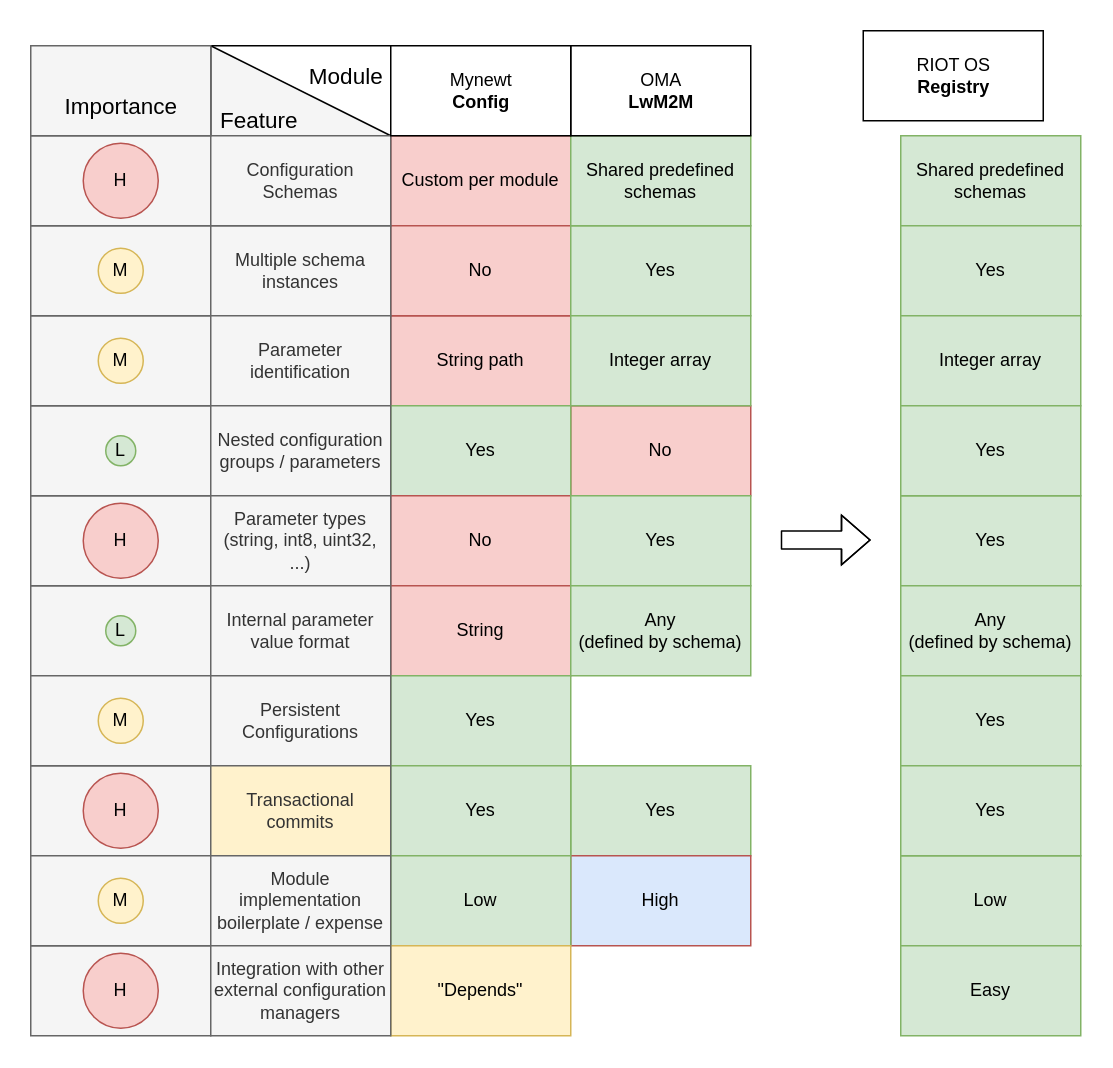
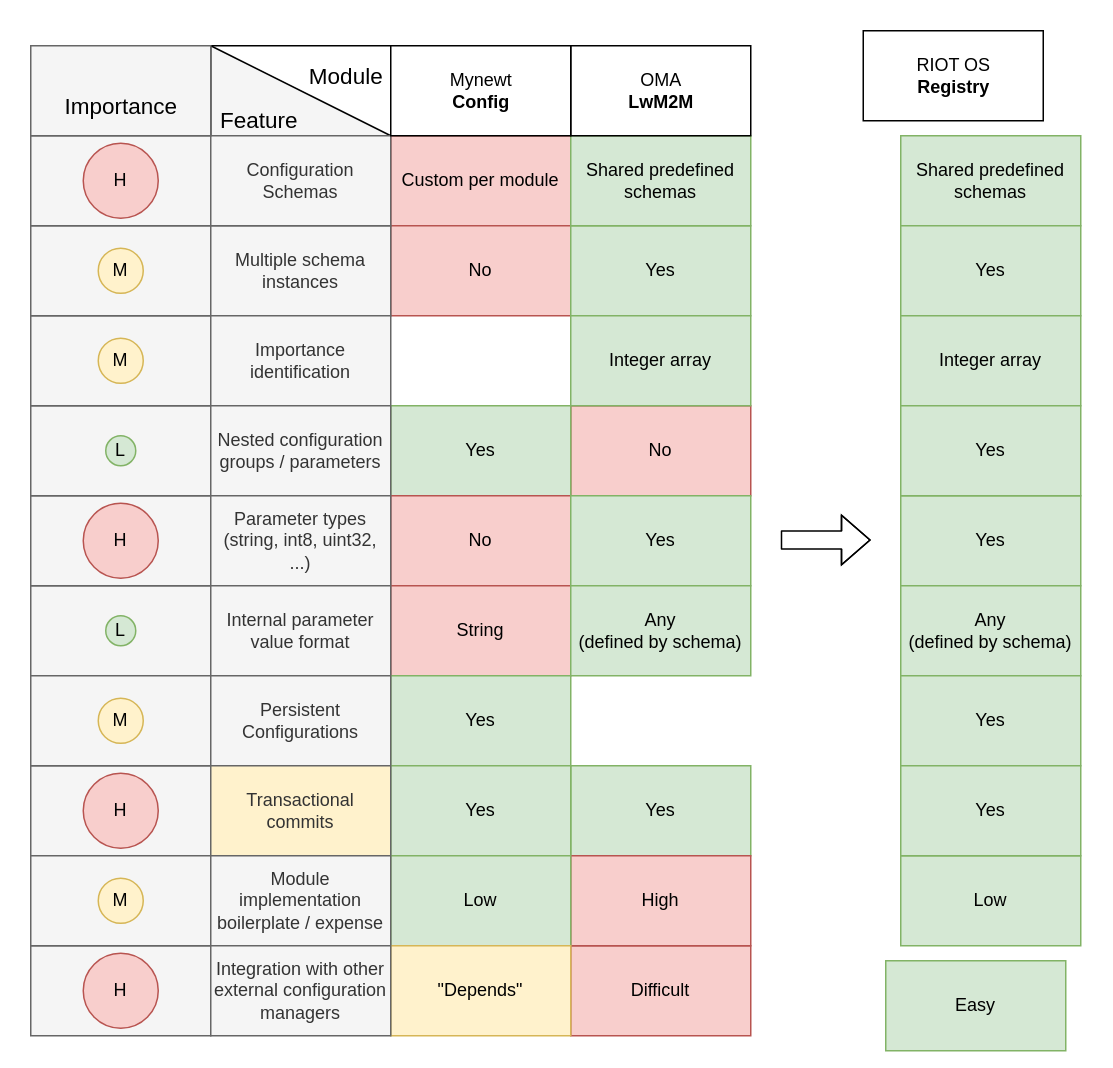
  <mxCell id="0" />
  <mxCell id="1" parent="0" />
  <mxCell id="2" value="" style="rounded=0;whiteSpace=wrap;html=1;fillColor=#f5f5f5;strokeColor=#666666;fontColor=#333333;" parent="1" vertex="1"><mxGeometry x="20" y="390" width="120" height="60" as="geometry" /></mxCell>
  <mxCell id="3" value="" style="rounded=0;whiteSpace=wrap;html=1;fillColor=#f5f5f5;strokeColor=#666666;fontColor=#333333;" parent="1" vertex="1"><mxGeometry x="20" y="330" width="120" height="60" as="geometry" /></mxCell>
  <mxCell id="4" value="" style="rounded=0;whiteSpace=wrap;html=1;fillColor=#f5f5f5;strokeColor=#666666;fontColor=#333333;" parent="1" vertex="1"><mxGeometry x="20" y="270" width="120" height="60" as="geometry" /></mxCell>
  <mxCell id="5" value="" style="rounded=0;whiteSpace=wrap;html=1;fillColor=#f5f5f5;strokeColor=#666666;fontColor=#333333;" parent="1" vertex="1"><mxGeometry x="20" y="210" width="120" height="60" as="geometry" /></mxCell>
  <mxCell id="6" value="" style="rounded=0;whiteSpace=wrap;html=1;fillColor=#f5f5f5;strokeColor=#666666;fontColor=#333333;" parent="1" vertex="1"><mxGeometry x="20" y="150" width="120" height="60" as="geometry" /></mxCell>
  <mxCell id="7" value="" style="rounded=0;whiteSpace=wrap;html=1;fillColor=#f5f5f5;strokeColor=#666666;fontColor=#333333;" parent="1" vertex="1"><mxGeometry x="20" y="90" width="120" height="60" as="geometry" /></mxCell>
  <mxCell id="8" value="" style="group" parent="1" vertex="1" connectable="0"><mxGeometry x="140" y="30" width="120" height="60" as="geometry" /></mxCell>
  <mxCell id="9" value="" style="rounded=0;whiteSpace=wrap;html=1;fontSize=15;fillColor=#F5F5F5;strokeColor=none;" parent="8" vertex="1"><mxGeometry width="120" height="60" as="geometry" /></mxCell>
  <mxCell id="10" value="" style="verticalLabelPosition=bottom;verticalAlign=top;html=1;shape=mxgraph.basic.obtuse_triangle;dx=0;fontSize=15;rotation=-180;strokeColor=none;fillColor=#FFFFFF;" parent="8" vertex="1"><mxGeometry width="120" height="60" as="geometry" /></mxCell>
  <mxCell id="11" value="" style="rounded=0;whiteSpace=wrap;html=1;fontSize=15;fillColor=none;" parent="8" vertex="1"><mxGeometry width="120" height="60" as="geometry" /></mxCell>
  <mxCell id="12" value="Custom per module" style="rounded=0;whiteSpace=wrap;html=1;fillColor=#f8cecc;strokeColor=#b85450;" parent="1" vertex="1"><mxGeometry x="260" y="90" width="120" height="60" as="geometry" /></mxCell>
  <mxCell id="13" value="&lt;font style=&quot;font-size: 15px&quot;&gt;Feature&lt;/font&gt;" style="text;html=1;align=center;verticalAlign=middle;resizable=0;points=[];autosize=1;strokeColor=none;fillColor=none;" parent="1" vertex="1"><mxGeometry x="137" y="69" width="70" height="20" as="geometry" /></mxCell>
  <mxCell id="14" value="&lt;font style=&quot;font-size: 15px&quot;&gt;Module&lt;br&gt;&lt;/font&gt;" style="text;html=1;align=center;verticalAlign=middle;resizable=0;points=[];autosize=1;strokeColor=none;fillColor=none;" parent="1" vertex="1"><mxGeometry x="200" y="40" width="60" height="20" as="geometry" /></mxCell>
  <mxCell id="15" value="" style="endArrow=none;html=1;fontSize=15;exitX=0;exitY=0;exitDx=0;exitDy=0;entryX=1;entryY=0;entryDx=0;entryDy=0;" parent="1" source="11" edge="1"><mxGeometry width="50" height="50" relative="1" as="geometry"><mxPoint x="190" y="10" as="sourcePoint" /><mxPoint x="260" y="90" as="targetPoint" /></mxGeometry></mxCell>
- <mxCell id="16" value="String path" style="rounded=0;whiteSpace=wrap;html=1;fillColor=#f8cecc;strokeColor=#b85450;" parent="1" vertex="1"><mxGeometry x="260" y="210" width="120" height="60" as="geometry" /></mxCell>
  <mxCell id="17" value="No" style="rounded=0;whiteSpace=wrap;html=1;fillColor=#f8cecc;strokeColor=#b85450;" parent="1" vertex="1"><mxGeometry x="260" y="150" width="120" height="60" as="geometry" /></mxCell>
  <mxCell id="18" value="Yes" style="rounded=0;whiteSpace=wrap;html=1;fillColor=#d5e8d4;strokeColor=#82b366;" parent="1" vertex="1"><mxGeometry x="380" y="150" width="120" height="60" as="geometry" /></mxCell>
  <mxCell id="19" value="Shared predefined schemas" style="rounded=0;whiteSpace=wrap;html=1;fillColor=#d5e8d4;strokeColor=#82b366;" parent="1" vertex="1"><mxGeometry x="380" y="90" width="120" height="60" as="geometry" /></mxCell>
  <mxCell id="20" value="Multiple schema instances" style="rounded=0;whiteSpace=wrap;html=1;fillColor=#f5f5f5;strokeColor=#666666;fontColor=#333333;" parent="1" vertex="1"><mxGeometry x="140" y="150" width="120" height="60" as="geometry" /></mxCell>
  <mxCell id="21" value="Configuration Schemas" style="rounded=0;whiteSpace=wrap;html=1;fillColor=#f5f5f5;strokeColor=#666666;fontColor=#333333;" parent="1" vertex="1"><mxGeometry x="140" y="90" width="120" height="60" as="geometry" /></mxCell>
  <mxCell id="22" value="OMA&lt;br&gt;&lt;b&gt;LwM2M&lt;/b&gt;" style="html=1;dropTarget=0;verticalAlign=middle;" parent="1" vertex="1"><mxGeometry x="380" y="30" width="120" height="60" as="geometry" /></mxCell>
  <mxCell id="23" value="Mynewt&lt;br&gt;&lt;b&gt;Config&lt;/b&gt;" style="html=1;dropTarget=0;verticalAlign=middle;" parent="1" vertex="1"><mxGeometry x="260" y="30" width="120" height="60" as="geometry" /></mxCell>
- <mxCell id="24" value="Parameter identification" style="rounded=0;whiteSpace=wrap;html=1;fillColor=#f5f5f5;strokeColor=#666666;fontColor=#333333;" parent="1" vertex="1"><mxGeometry x="140" y="210" width="120" height="60" as="geometry" /></mxCell>
+ <mxCell id="24" value="Importance identification" style="rounded=0;whiteSpace=wrap;html=1;fillColor=#f5f5f5;strokeColor=#666666;fontColor=#333333;" parent="1" vertex="1"><mxGeometry x="140" y="210" width="120" height="60" as="geometry" /></mxCell>
  <mxCell id="25" value="No" style="rounded=0;whiteSpace=wrap;html=1;fillColor=#f8cecc;strokeColor=#b85450;" parent="1" vertex="1"><mxGeometry x="380" y="270" width="120" height="60" as="geometry" /></mxCell>
  <mxCell id="26" value="Yes" style="rounded=0;whiteSpace=wrap;html=1;fillColor=#d5e8d4;strokeColor=#82b366;" parent="1" vertex="1"><mxGeometry x="260" y="270" width="120" height="60" as="geometry" /></mxCell>
  <mxCell id="27" value="Nested configuration groups / parameters" style="rounded=0;whiteSpace=wrap;html=1;fillColor=#f5f5f5;strokeColor=#666666;fontColor=#333333;" parent="1" vertex="1"><mxGeometry x="140" y="270" width="120" height="60" as="geometry" /></mxCell>
  <mxCell id="28" value="No" style="rounded=0;whiteSpace=wrap;html=1;fillColor=#f8cecc;strokeColor=#b85450;" parent="1" vertex="1"><mxGeometry x="260" y="330" width="120" height="60" as="geometry" /></mxCell>
  <mxCell id="29" value="Parameter types&lt;br&gt;(string, int8, uint32, ...)" style="rounded=0;whiteSpace=wrap;html=1;fillColor=#f5f5f5;strokeColor=#666666;fontColor=#333333;" parent="1" vertex="1"><mxGeometry x="140" y="330" width="120" height="60" as="geometry" /></mxCell>
  <mxCell id="30" value="String" style="rounded=0;whiteSpace=wrap;html=1;fillColor=#f8cecc;strokeColor=#b85450;" parent="1" vertex="1"><mxGeometry x="260" y="390" width="120" height="60" as="geometry" /></mxCell>
  <mxCell id="31" value="Internal parameter value format" style="rounded=0;whiteSpace=wrap;html=1;fillColor=#f5f5f5;strokeColor=#666666;fontColor=#333333;" parent="1" vertex="1"><mxGeometry x="140" y="390" width="120" height="60" as="geometry" /></mxCell>
  <mxCell id="32" value="Integer array" style="rounded=0;whiteSpace=wrap;html=1;fillColor=#d5e8d4;strokeColor=#82b366;" parent="1" vertex="1"><mxGeometry x="380" y="210" width="120" height="60" as="geometry" /></mxCell>
  <mxCell id="33" value="Yes" style="rounded=0;whiteSpace=wrap;html=1;fillColor=#d5e8d4;strokeColor=#82b366;" parent="1" vertex="1"><mxGeometry x="380" y="330" width="120" height="60" as="geometry" /></mxCell>
  <mxCell id="34" value="Any&lt;br&gt;(defined by schema)" style="rounded=0;whiteSpace=wrap;html=1;fillColor=#d5e8d4;strokeColor=#82b366;" parent="1" vertex="1"><mxGeometry x="380" y="390" width="120" height="60" as="geometry" /></mxCell>
  <mxCell id="35" value="Shared predefined schemas" style="rounded=0;whiteSpace=wrap;html=1;fillColor=#d5e8d4;strokeColor=#82b366;" parent="1" vertex="1"><mxGeometry x="600" y="90" width="120" height="60" as="geometry" /></mxCell>
  <mxCell id="36" value="Yes" style="rounded=0;whiteSpace=wrap;html=1;fillColor=#d5e8d4;strokeColor=#82b366;" parent="1" vertex="1"><mxGeometry x="600" y="150" width="120" height="60" as="geometry" /></mxCell>
  <mxCell id="37" value="RIOT OS&lt;br&gt;&lt;b&gt;Registry&lt;/b&gt;" style="html=1;dropTarget=0;verticalAlign=middle;" parent="1" vertex="1"><mxGeometry x="575" y="20" width="120" height="60" as="geometry" /></mxCell>
  <mxCell id="38" value="Integer array" style="rounded=0;whiteSpace=wrap;html=1;fillColor=#d5e8d4;strokeColor=#82b366;" parent="1" vertex="1"><mxGeometry x="600" y="210" width="120" height="60" as="geometry" /></mxCell>
  <mxCell id="39" value="Yes" style="rounded=0;whiteSpace=wrap;html=1;fillColor=#d5e8d4;strokeColor=#82b366;" parent="1" vertex="1"><mxGeometry x="600" y="330" width="120" height="60" as="geometry" /></mxCell>
  <mxCell id="40" value="Low" style="rounded=0;whiteSpace=wrap;html=1;fillColor=#d5e8d4;strokeColor=#82b366;" parent="1" vertex="1"><mxGeometry x="600" y="570" width="120" height="60" as="geometry" /></mxCell>
  <mxCell id="41" value="Yes" style="rounded=0;whiteSpace=wrap;html=1;fillColor=#d5e8d4;strokeColor=#82b366;" parent="1" vertex="1"><mxGeometry x="600" y="270" width="120" height="60" as="geometry" /></mxCell>
  <mxCell id="42" value="" style="shape=flexArrow;endArrow=classic;html=1;width=12;endSize=6;" parent="1" edge="1"><mxGeometry width="50" height="50" relative="1" as="geometry"><mxPoint x="520" y="359.5" as="sourcePoint" /><mxPoint x="580" y="359.5" as="targetPoint" /><Array as="points"><mxPoint x="550" y="359.5" /></Array></mxGeometry></mxCell>
  <mxCell id="43" value="Any&lt;br&gt;(defined by schema)" style="rounded=0;whiteSpace=wrap;html=1;fillColor=#d5e8d4;strokeColor=#82b366;" parent="1" vertex="1"><mxGeometry x="600" y="390" width="120" height="60" as="geometry" /></mxCell>
- <mxCell id="44" value="Easy" style="rounded=0;whiteSpace=wrap;html=1;fillColor=#d5e8d4;strokeColor=#82b366;" parent="1" vertex="1"><mxGeometry x="600" y="630" width="120" height="60" as="geometry" /></mxCell>
+ <mxCell id="44" value="Easy" style="rounded=0;whiteSpace=wrap;html=1;fillColor=#d5e8d4;strokeColor=#82b366;" parent="1" vertex="1"><mxGeometry x="590" y="640" width="120" height="60" as="geometry" /></mxCell>
  <mxCell id="45" value="H" style="ellipse;whiteSpace=wrap;html=1;aspect=fixed;fillColor=#f8cecc;strokeColor=#b85450;" parent="1" vertex="1"><mxGeometry x="55" y="95" width="50" height="50" as="geometry" /></mxCell>
  <mxCell id="46" value="M" style="ellipse;whiteSpace=wrap;html=1;aspect=fixed;fillColor=#fff2cc;strokeColor=#d6b656;" parent="1" vertex="1"><mxGeometry x="65" y="165" width="30" height="30" as="geometry" /></mxCell>
  <mxCell id="47" value="M" style="ellipse;whiteSpace=wrap;html=1;aspect=fixed;fillColor=#fff2cc;strokeColor=#d6b656;" parent="1" vertex="1"><mxGeometry x="65" y="225" width="30" height="30" as="geometry" /></mxCell>
  <mxCell id="48" value="L" style="ellipse;whiteSpace=wrap;html=1;aspect=fixed;fillColor=#d5e8d4;strokeColor=#82b366;" parent="1" vertex="1"><mxGeometry x="70" y="290" width="20" height="20" as="geometry" /></mxCell>
  <mxCell id="49" value="H" style="ellipse;whiteSpace=wrap;html=1;aspect=fixed;fillColor=#f8cecc;strokeColor=#b85450;" parent="1" vertex="1"><mxGeometry x="55" y="335" width="50" height="50" as="geometry" /></mxCell>
  <mxCell id="50" value="L" style="ellipse;whiteSpace=wrap;html=1;aspect=fixed;fillColor=#d5e8d4;strokeColor=#82b366;" parent="1" vertex="1"><mxGeometry x="70" y="410" width="20" height="20" as="geometry" /></mxCell>
  <mxCell id="51" value="" style="rounded=0;whiteSpace=wrap;html=1;fillColor=#f5f5f5;strokeColor=#666666;fontColor=#333333;" parent="1" vertex="1"><mxGeometry x="20" y="30" width="120" height="60" as="geometry" /></mxCell>
  <mxCell id="52" value="&lt;font style=&quot;font-size: 15px&quot;&gt;Importance&lt;/font&gt;" style="text;html=1;align=center;verticalAlign=middle;resizable=0;points=[];autosize=1;strokeColor=none;fillColor=none;" parent="1" vertex="1"><mxGeometry x="35" y="60" width="90" height="20" as="geometry" /></mxCell>
  <mxCell id="53" value="" style="rounded=0;whiteSpace=wrap;html=1;fillColor=#f5f5f5;strokeColor=#666666;fontColor=#333333;" vertex="1" parent="1"><mxGeometry x="20" y="510" width="120" height="60" as="geometry" /></mxCell>
  <mxCell id="54" value="" style="rounded=0;whiteSpace=wrap;html=1;fillColor=#f5f5f5;strokeColor=#666666;fontColor=#333333;" vertex="1" parent="1"><mxGeometry x="20" y="450" width="120" height="60" as="geometry" /></mxCell>
  <mxCell id="55" value="Yes" style="rounded=0;whiteSpace=wrap;html=1;fillColor=#d5e8d4;strokeColor=#82b366;" vertex="1" parent="1"><mxGeometry x="380" y="510" width="120" height="60" as="geometry" /></mxCell>
  <mxCell id="56" value="Yes" style="rounded=0;whiteSpace=wrap;html=1;fillColor=#d5e8d4;strokeColor=#82b366;" vertex="1" parent="1"><mxGeometry x="260" y="450" width="120" height="60" as="geometry" /></mxCell>
  <mxCell id="57" value="Persistent Configurations" style="rounded=0;whiteSpace=wrap;html=1;fillColor=#f5f5f5;strokeColor=#666666;fontColor=#333333;" vertex="1" parent="1"><mxGeometry x="140" y="450" width="120" height="60" as="geometry" /></mxCell>
  <mxCell id="58" value="Yes" style="rounded=0;whiteSpace=wrap;html=1;fillColor=#d5e8d4;strokeColor=#82b366;" vertex="1" parent="1"><mxGeometry x="260" y="510" width="120" height="60" as="geometry" /></mxCell>
  <mxCell id="59" value="Transactional commits" style="rounded=0;whiteSpace=wrap;html=1;fillColor=#fff2cc;strokeColor=#666666;fontColor=#333333;" vertex="1" parent="1"><mxGeometry x="140" y="510" width="120" height="60" as="geometry" /></mxCell>
  <mxCell id="60" value="M" style="ellipse;whiteSpace=wrap;html=1;aspect=fixed;fillColor=#fff2cc;strokeColor=#d6b656;" vertex="1" parent="1"><mxGeometry x="65" y="465" width="30" height="30" as="geometry" /></mxCell>
  <mxCell id="61" value="H" style="ellipse;whiteSpace=wrap;html=1;aspect=fixed;fillColor=#f8cecc;strokeColor=#b85450;" vertex="1" parent="1"><mxGeometry x="55" y="515" width="50" height="50" as="geometry" /></mxCell>
  <mxCell id="62" value="" style="rounded=0;whiteSpace=wrap;html=1;fillColor=#f5f5f5;strokeColor=#666666;fontColor=#333333;" vertex="1" parent="1"><mxGeometry x="20" y="630" width="120" height="60" as="geometry" /></mxCell>
  <mxCell id="63" value="" style="rounded=0;whiteSpace=wrap;html=1;fillColor=#f5f5f5;strokeColor=#666666;fontColor=#333333;" vertex="1" parent="1"><mxGeometry x="20" y="570" width="120" height="60" as="geometry" /></mxCell>
- <mxCell id="65" value="High" style="rounded=0;whiteSpace=wrap;html=1;fillColor=#dae8fc;strokeColor=#b85450;" vertex="1" parent="1"><mxGeometry x="380" y="570" width="120" height="60" as="geometry" /></mxCell>
+ <mxCell id="64" value="Difficult" style="rounded=0;whiteSpace=wrap;html=1;fillColor=#f8cecc;strokeColor=#b85450;" vertex="1" parent="1"><mxGeometry x="380" y="630" width="120" height="60" as="geometry" /></mxCell>
+ <mxCell id="65" value="High" style="rounded=0;whiteSpace=wrap;html=1;fillColor=#f8cecc;strokeColor=#b85450;" vertex="1" parent="1"><mxGeometry x="380" y="570" width="120" height="60" as="geometry" /></mxCell>
  <mxCell id="66" value="Low" style="rounded=0;whiteSpace=wrap;html=1;fillColor=#d5e8d4;strokeColor=#82b366;" vertex="1" parent="1"><mxGeometry x="260" y="570" width="120" height="60" as="geometry" /></mxCell>
  <mxCell id="67" value="Module implementation boilerplate / expense" style="rounded=0;whiteSpace=wrap;html=1;fillColor=#f5f5f5;strokeColor=#666666;fontColor=#333333;" vertex="1" parent="1"><mxGeometry x="140" y="570" width="120" height="60" as="geometry" /></mxCell>
  <mxCell id="68" value="&quot;Depends&quot;" style="rounded=0;whiteSpace=wrap;html=1;fillColor=#fff2cc;strokeColor=#d6b656;" vertex="1" parent="1"><mxGeometry x="260" y="630" width="120" height="60" as="geometry" /></mxCell>
  <mxCell id="69" value="Integration with other external configuration managers" style="rounded=0;whiteSpace=wrap;html=1;fillColor=#f5f5f5;strokeColor=#666666;fontColor=#333333;" vertex="1" parent="1"><mxGeometry x="140" y="630" width="120" height="60" as="geometry" /></mxCell>
  <mxCell id="70" value="M" style="ellipse;whiteSpace=wrap;html=1;aspect=fixed;fillColor=#fff2cc;strokeColor=#d6b656;" vertex="1" parent="1"><mxGeometry x="65" y="585" width="30" height="30" as="geometry" /></mxCell>
  <mxCell id="71" value="H" style="ellipse;whiteSpace=wrap;html=1;aspect=fixed;fillColor=#f8cecc;strokeColor=#b85450;" vertex="1" parent="1"><mxGeometry x="55" y="635" width="50" height="50" as="geometry" /></mxCell>
  <mxCell id="72" value="Yes" style="rounded=0;whiteSpace=wrap;html=1;fillColor=#d5e8d4;strokeColor=#82b366;" vertex="1" parent="1"><mxGeometry x="600" y="450" width="120" height="60" as="geometry" /></mxCell>
  <mxCell id="73" value="Yes" style="rounded=0;whiteSpace=wrap;html=1;fillColor=#d5e8d4;strokeColor=#82b366;" vertex="1" parent="1"><mxGeometry x="600" y="510" width="120" height="60" as="geometry" /></mxCell>
